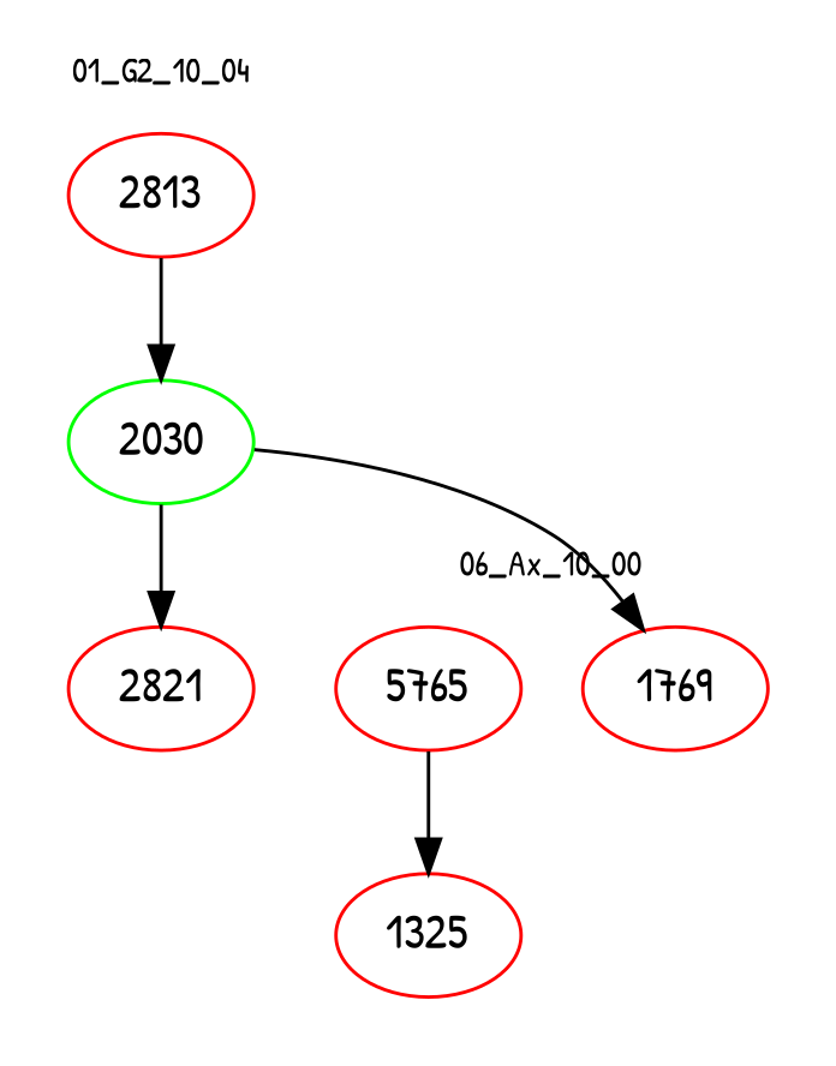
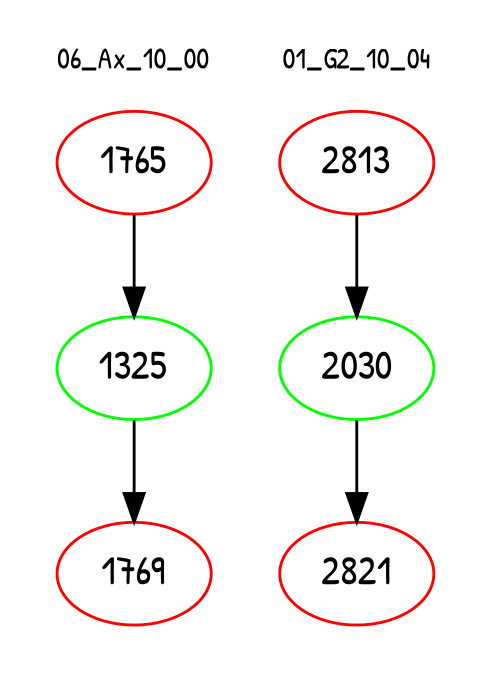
  digraph {
    fontname="Patrick Hand"
    node [color=red fontname="Patrick Hand"]
    edge [color=black fontname="Patrick Hand"]
-   n1 [label=1325]
+   n1 [color=green label=1325]
    n2 [label=1769]
-   n3 [label=5765]
+   n3 [label=1765]
    n4 [color=green label=2030]
    n5 [label=2821]
    n6 [label=2813]
    subgraph cluster_1 {
      color=white
      fontsize=10
      label="06_Ax_10_00"
      n1
      n2
      n3
    }
    subgraph cluster_2 {
      color=white
      fontsize=10
      label="01_G2_10_04"
      n4
      n5
      n6
    }
-   n4 -> n2
+   n1 -> n2
    n3 -> n1
    n4 -> n5
    n6 -> n4
  }
